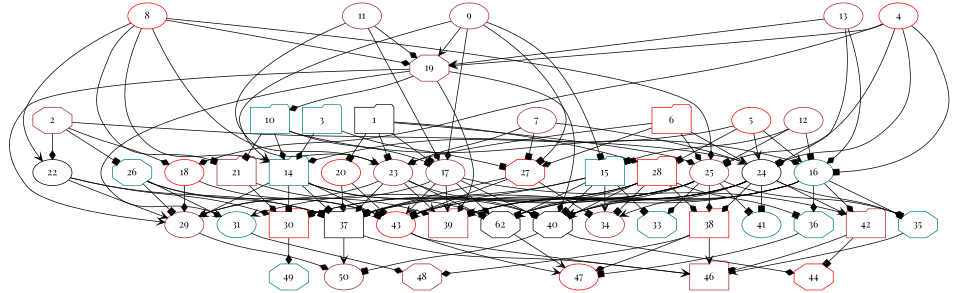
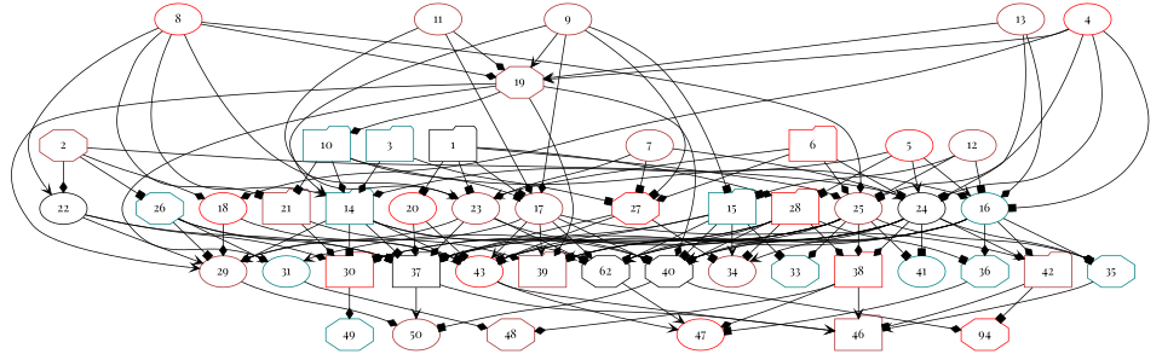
  digraph {
    fontname="Playfair Display"
    node [alpha=0.19 color=brown fontname="Playfair Display" shape=ellipse]
    edge [arrowhead=diamond fontname="Playfair Display"]
    1 [alpha=0.07 color=black expect_size=5513216 shape=folder]
    17 [expect_size=31076352]
    20 [alpha=0.15 color=red expect_size=46117888]
    23 [alpha=0.06 expect_size=34285568]
    25 [alpha=0.17 expect_size=16500736]
    28 [alpha=0.12 color=red expect_size=32484352 shape=folder]
    29 [alpha=0.13 expect_size=24084480]
    n8 [alpha=0.01 color=black expect_size=35132416 label=62 shape=octagon]
    40 [color=black expect_size=5612544 shape=octagon]
    43 [color=red expect_size=42783744]
    39 [alpha=0.14 expect_size=23236608 shape=folder]
    42 [alpha=0.03 expect_size=41252864 shape=folder]
    37 [alpha=0.08 color=black expect_size=47607808 shape=folder]
    30 [alpha=0.04 color=red expect_size=48233472 shape=folder]
    33 [alpha=0.07 color=teal expect_size=33077248 shape=octagon]
    35 [alpha=0.07 color=teal expect_size=48713728 shape=octagon]
    31 [alpha=0.11 color=teal expect_size=36097024]
    38 [alpha=0.05 color=red expect_size=41204736 shape=folder]
    41 [color=teal expect_size=15275008]
    34 [alpha=0.14 expect_size=47838208]
    36 [alpha=0.02 color=teal expect_size=41875456 shape=octagon]
    50 [alpha=0.13 expect_size=34804736]
    47 [alpha=0.05 color=red expect_size=19026944]
-   44 [alpha=0.06 color=red expect_size=11085824 shape=octagon]
+   44 [alpha=0.06 color=red expect_size=11085824 shape=octagon label=94]
    46 [alpha=0.05 expect_size=14325760 shape=folder]
    49 [alpha=0.15 color=teal expect_size=49800192 shape=octagon]
    48 [alpha=0.16 expect_size=37494784 shape=octagon]
    2 [alpha=0.14 expect_size=40165376 shape=octagon]
    18 [alpha=0.16 color=red expect_size=32499712]
    22 [color=black expect_size=16053248]
    24 [alpha=0.00 color=black expect_size=30391296]
    26 [alpha=0.02 color=teal expect_size=40664064 shape=octagon]
    3 [alpha=0.06 color=teal expect_size=23150592 shape=folder]
    14 [alpha=0.14 color=teal expect_size=9456640 shape=folder]
    27 [alpha=0.17 color=red expect_size=35837952 shape=octagon]
    4 [alpha=0.03 color=red expect_size=21726208]
    16 [alpha=0.18 color=teal expect_size=10063872]
    19 [alpha=0.10 expect_size=31288320 shape=octagon]
    10 [alpha=0.16 color=teal expect_size=32185344 shape=folder]
    5 [alpha=0.17 color=red expect_size=11415552]
    6 [alpha=0.09 color=red expect_size=25525248 shape=folder]
    7 [alpha=0.01 expect_size=27722752]
    8 [color=red expect_size=5814272]
    21 [alpha=0.20 expect_size=37559296 shape=folder]
    9 [alpha=0.06 expect_size=17148928]
    15 [alpha=0.10 color=teal expect_size=17369088 shape=folder]
    11 [alpha=0.11 expect_size=41457664]
    12 [alpha=0.08 expect_size=11665408]
    13 [alpha=0.18 expect_size=43644928]
    1 -> 17 [arrowhead=box]
    1 -> 20 [arrowhead=box]
    1 -> 23 [arrowhead=box]
    1 -> 25
    1 -> 28
    17 -> 29 [arrowhead=vee]
    17 -> n8
    17 -> 40
    17 -> 43 [arrowhead=vee]
    17 -> 39 [arrowhead=vee]
    17 -> 42
    20 -> 43 [arrowhead=box]
    20 -> 37
    23 -> 29
    23 -> n8 [arrowhead=box]
    23 -> 40
-   23 -> 39 [arrowhead=vee]
    23 -> 37
    25 -> 40
    25 -> 43 [arrowhead=box]
    25 -> 39
    25 -> 30
    25 -> 33
    25 -> 35
    25 -> 31 [arrowhead=vee]
    25 -> 38
    25 -> 41 [arrowhead=box]
    28 -> n8 [arrowhead=vee]
    28 -> 40 [arrowhead=box]
    28 -> 37
    28 -> 30 [arrowhead=box]
    28 -> 38
    28 -> 34 [arrowhead=box]
    28 -> 36 [arrowhead=box]
    29 -> 50
    n8 -> 47 [arrowhead=vee]
    40 -> 50 [arrowhead=box]
    40 -> 44
    43 -> 47 [arrowhead=vee]
    43 -> 46 [arrowhead=vee]
    42 -> 44 [arrowhead=box]
    42 -> 46 [arrowhead=box]
    37 -> 50 [arrowhead=vee]
    37 -> 46 [arrowhead=vee]
    30 -> 49
    35 -> 46 [arrowhead=vee]
    31 -> 48
    38 -> 47
    38 -> 46 [arrowhead=vee]
    38 -> 48
    36 -> 47 [arrowhead=box]
    2 -> 18
    2 -> 22
    2 -> 24 [arrowhead=vee]
    2 -> 26 [arrowhead=box]
    18 -> 29
    18 -> 43 [arrowhead=box]
    22 -> 29 [arrowhead=vee]
    22 -> 37 [arrowhead=box]
    22 -> 30
    24 -> n8 [arrowhead=box]
    24 -> 40 [arrowhead=vee]
    24 -> 43 [arrowhead=vee]
    24 -> 39 [arrowhead=box]
    24 -> 42 [arrowhead=vee]
    24 -> 35
    24 -> 38
    24 -> 41 [arrowhead=box]
    24 -> 34 [arrowhead=vee]
    26 -> 29 [arrowhead=box]
    26 -> 43 [arrowhead=vee]
    26 -> 37 [arrowhead=box]
    26 -> 31
    3 -> 14
    3 -> 27 [arrowhead=box]
    14 -> 29 [arrowhead=vee]
    14 -> n8
    14 -> 40 [arrowhead=box]
    14 -> 43 [arrowhead=box]
    14 -> 37 [arrowhead=box]
    14 -> 30 [arrowhead=box]
    27 -> 43 [arrowhead=box]
    27 -> 37 [arrowhead=box]
    27 -> 34 [arrowhead=box]
    4 -> 25 [arrowhead=box]
    4 -> 18
    4 -> 24
    4 -> 16 [arrowhead=box]
    4 -> 19 [arrowhead=vee]
    16 -> n8 [arrowhead=vee]
    16 -> 40 [arrowhead=vee]
    16 -> 39 [arrowhead=vee]
    16 -> 42
    16 -> 37 [arrowhead=box]
    16 -> 35 [arrowhead=box]
    16 -> 36
    19 -> 29 [arrowhead=vee]
    19 -> 40
    19 -> 39
    19 -> 31 [arrowhead=vee]
    19 -> 10
    10 -> 17 [arrowhead=box]
    10 -> 14
    10 -> 16
    10 -> 21 [arrowhead=box]
    5 -> 28 [arrowhead=box]
    5 -> 24 [arrowhead=vee]
    5 -> 14
    5 -> 16 [arrowhead=vee]
    6 -> 23 [arrowhead=vee]
    6 -> 25
-   6 -> 24 [arrowhead=vee]
+   6 -> 24 [arrowhead=box]
    6 -> 27
    7 -> 23
    7 -> 24 [arrowhead=vee]
    7 -> 27 [arrowhead=box]
    8 -> 23 [arrowhead=vee]
    8 -> 25
    8 -> 22 [arrowhead=vee]
    8 -> 14 [arrowhead=vee]
    8 -> 19
    8 -> 21 [arrowhead=box]
    21 -> 39
    21 -> 30
    9 -> 17
    9 -> 14 [arrowhead=vee]
    9 -> 27 [arrowhead=box]
    9 -> 19 [arrowhead=vee]
    9 -> 15 [arrowhead=box]
    15 -> n8 [arrowhead=vee]
    15 -> 40 [arrowhead=box]
    15 -> 43 [arrowhead=box]
    15 -> 37
    15 -> 33 [arrowhead=box]
    15 -> 34 [arrowhead=vee]
    11 -> 17
    11 -> 23
    11 -> 19
    12 -> 25 [arrowhead=box]
    12 -> 16 [arrowhead=box]
    12 -> 15 [arrowhead=box]
    13 -> 24 [arrowhead=box]
    13 -> 16
    13 -> 19 [arrowhead=vee]
  }
